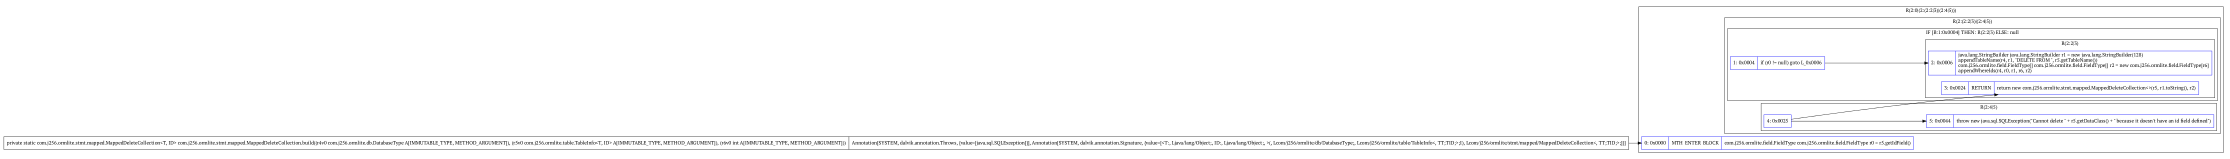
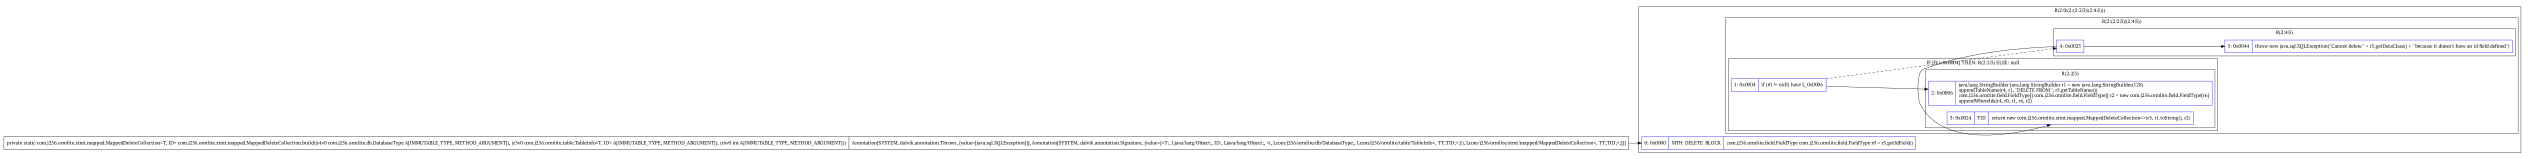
  digraph {
    fontname="PT Serif"
    rankdir=LR
    node [color=blue fontname="PT Serif" shape=record]
    edge [fontname="PT Serif"]
    n1 [label="{2\:\ 0x0006|java.lang.StringBuilder java.lang.StringBuilder r1 = new java.lang.StringBuilder(128)\lappendTableName(r4, r1, \"DELETE FROM \", r5.getTableName())\lcom.j256.ormlite.field.FieldType[] com.j256.ormlite.field.FieldType[] r2 = new com.j256.ormlite.field.FieldType[r6]\lappendWhereIds(r4, r0, r1, r6, r2)\l}"]
-   n2 [label="{3\:\ 0x0024|RETURN\l|return new com.j256.ormlite.stmt.mapped.MappedDeleteCollection\<\>(r5, r1.toString(), r2)\l}"]
-   n3 [label="{1\:\ 0x0004|if (r0 != null) goto L_0x0006\l}"]
+   n2 [label="{3\:\ 0x0024|TID\l|return new com.j256.ormlite.stmt.mapped.MappedDeleteCollection\<\>(r5, r1.toString(), r2)\l}"]
+   n3 [label="{1\:\ 0x0004|if (r0 != null) have L_0x0006\l}"]
    n4 [label="{4\:\ 0x0025}"]
    n5 [label="{5\:\ 0x0044|throw new java.sql.SQLException(\"Cannot delete \" + r5.getDataClass() + \" because it doesn't have an id field defined\")\l}"]
-   n6 [label="{0\:\ 0x0000|MTH_ENTER_BLOCK\l|com.j256.ormlite.field.FieldType com.j256.ormlite.field.FieldType r0 = r5.getIdField()\l}"]
+   n6 [label="{0\:\ 0x0000|MTH_DELETE_BLOCK\l|com.j256.ormlite.field.FieldType com.j256.ormlite.field.FieldType r0 = r5.getIdField()\l}"]
    n7 [label="{private static com.j256.ormlite.stmt.mapped.MappedDeleteCollection\<T, ID\> com.j256.ormlite.stmt.mapped.MappedDeleteCollection.build((r4v0 com.j256.ormlite.db.DatabaseType A[IMMUTABLE_TYPE, METHOD_ARGUMENT]), (r5v0 com.j256.ormlite.table.TableInfo\<T, ID\> A[IMMUTABLE_TYPE, METHOD_ARGUMENT]), (r6v0 int A[IMMUTABLE_TYPE, METHOD_ARGUMENT]))  | Annotation[SYSTEM, dalvik.annotation.Throws, \{value=[java.sql.SQLException]\}], Annotation[SYSTEM, dalvik.annotation.Signature, \{value=[\<T:, Ljava\/lang\/Object;, ID:, Ljava\/lang\/Object;, \>(, Lcom\/j256\/ormlite\/db\/DatabaseType;, Lcom\/j256\/ormlite\/table\/TableInfo\<, TT;TID;\>;I), Lcom\/j256\/ormlite\/stmt\/mapped\/MappedDeleteCollection\<, TT;TID;\>;]\}]\l}" color=""]
    subgraph cluster_1 {
      label="R(2:0|(2:(2:2|3)|(2:4|5)))"
      n6
      subgraph cluster_2 {
        label="R(2:(2:2|3)|(2:4|5))"
        subgraph cluster_3 {
          label="IF [B:1:0x0004] THEN: R(2:2|3) ELSE: null"
          n3
          subgraph cluster_4 {
            label="R(2:2|3)"
            n1
            n2
          }
        }
        subgraph cluster_5 {
          label="R(2:4|5)"
          n4
          n5
        }
      }
    }
    n3 -> n1
+   n3 -> n4 [style=dashed]
    n4 -> n2
    n4 -> n5
    n7 -> n6
  }
